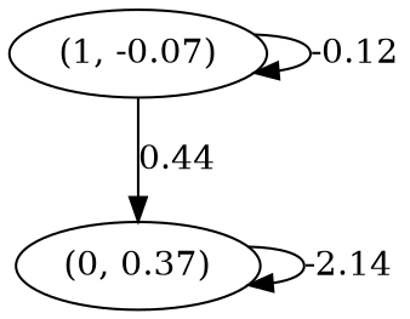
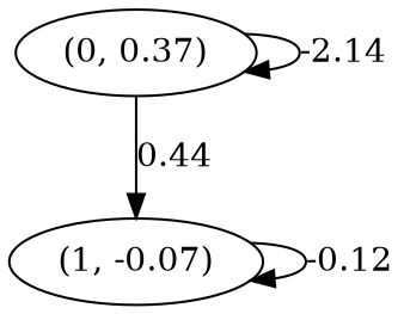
  digraph {
    n1 [label="(0, 0.37)"]
    n2 [label="(1, -0.07)"]
    n1 -> n1 [label=-2.14]
-   n2 -> n1 [label=0.44]
+   n1 -> n2 [label=0.44]
    n2 -> n2 [label=-0.12]
  }
